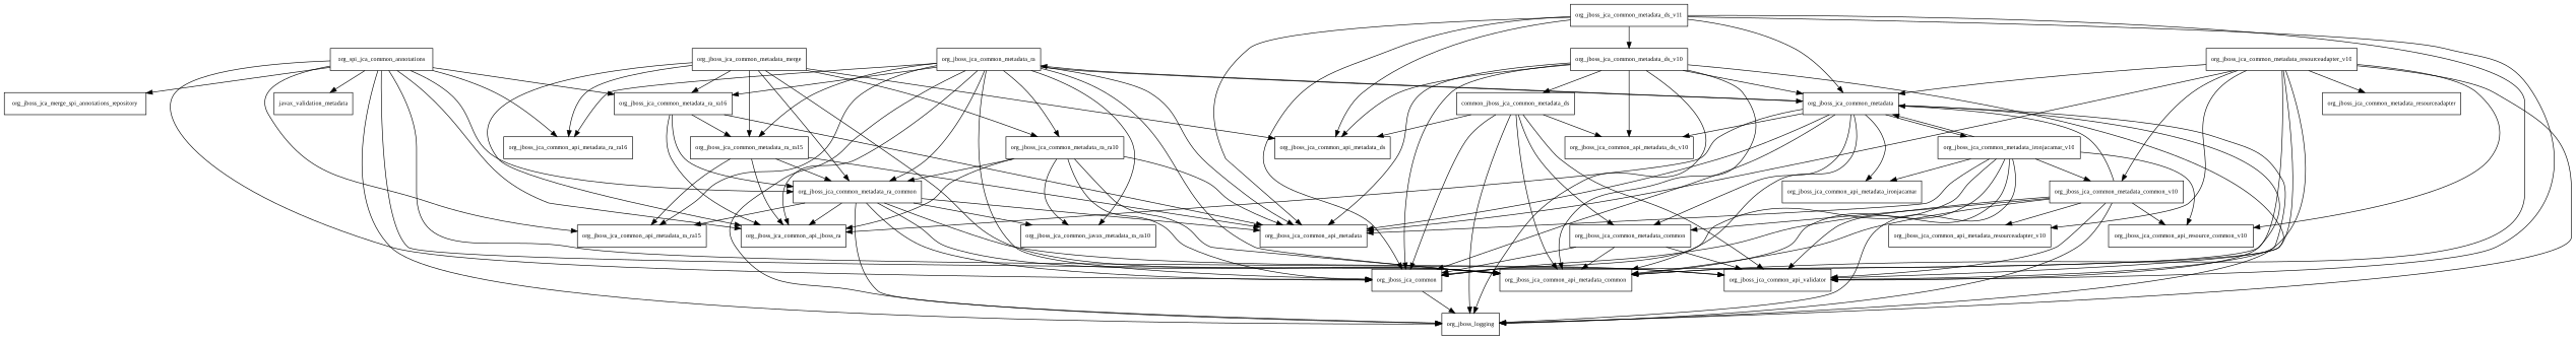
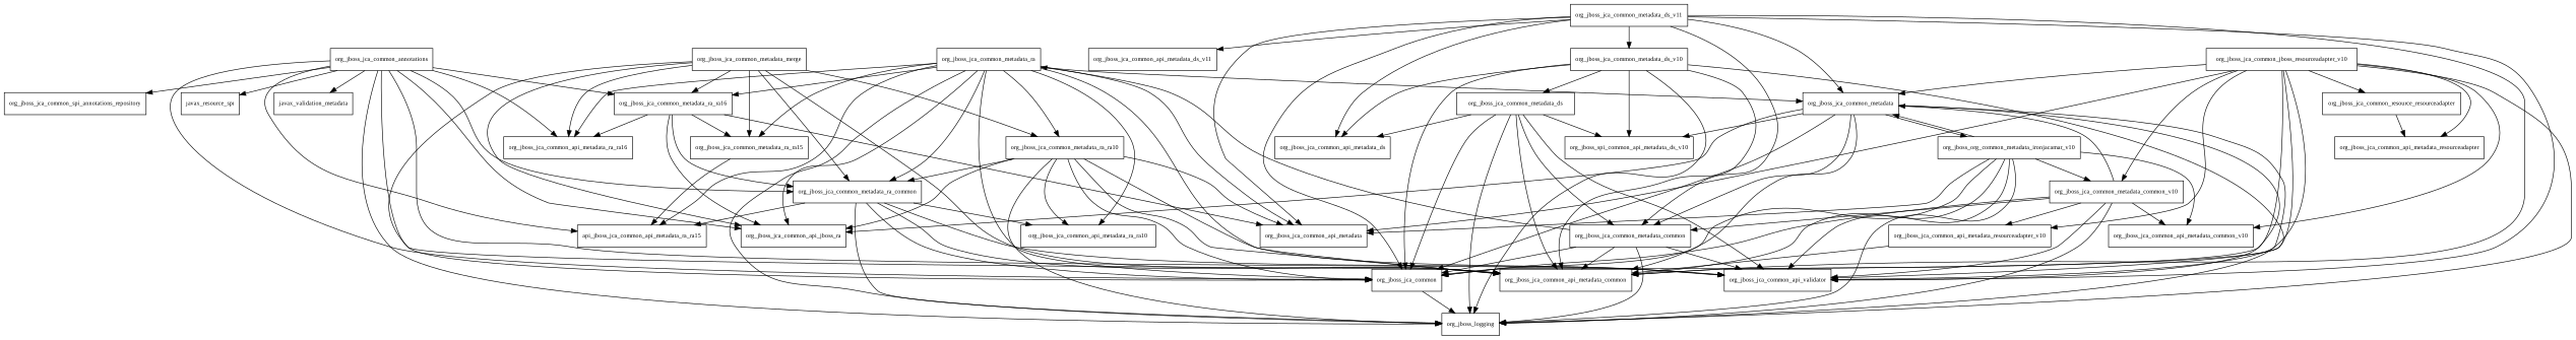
  digraph {
    fontname="Liberation Serif"
    node [fontname="Liberation Serif" fontsize=10.0 shape=box]
    edge [fontname="Liberation Serif"]
    org_jboss_jca_common
    org_jboss_logging
-   org_jboss_jca_common_annotations [label=org_spi_jca_common_annotations]
+   org_jboss_jca_common_annotations
+   javax_resource_spi
    n5 [label=javax_validation_metadata]
    org_jboss_jca_common_api_metadata_common
    n7 [label=org_jboss_jca_common_api_jboss_ra]
-   org_jboss_jca_common_api_metadata_ra_ra15
+   org_jboss_jca_common_api_metadata_ra_ra15 [label=api_jboss_jca_common_api_metadata_ra_ra15]
    org_jboss_jca_common_api_metadata_ra_ra16
    org_jboss_jca_common_api_validator
    org_jboss_jca_common_metadata_ra_common
    org_jboss_jca_common_metadata_ra_ra16
-   org_jboss_jca_common_spi_annotations_repository [label=org_jboss_jca_merge_spi_annotations_repository]
+   org_jboss_jca_common_spi_annotations_repository
    org_jboss_jca_common_api_metadata
-   org_jboss_jca_common_api_metadata_ra_ra10 [label=org_jboss_jca_common_javax_metadata_ra_ra10]
+   org_jboss_jca_common_api_metadata_ra_ra10
    org_jboss_jca_common_metadata_ra_ra15
    org_jboss_jca_common_metadata
-   org_jboss_jca_common_api_metadata_ds_v10
-   org_jboss_jca_common_api_metadata_ironjacamar
+   org_jboss_jca_common_api_metadata_ds_v10 [label=org_jboss_spi_common_api_metadata_ds_v10]
    org_jboss_jca_common_metadata_common
-   org_jboss_jca_common_metadata_ironjacamar_v10
+   org_jboss_jca_common_metadata_ironjacamar_v10 [label=org_jboss_org_common_metadata_ironjacamar_v10]
    org_jboss_jca_common_metadata_ra
    org_jboss_jca_common_metadata_common_v10
-   org_jboss_jca_common_api_metadata_common_v10 [label=org_jboss_jca_common_api_resource_common_v10]
+   org_jboss_jca_common_api_metadata_common_v10
    org_jboss_jca_common_metadata_ra_ra10
    org_jboss_jca_common_api_metadata_resourceadapter_v10
-   org_jboss_jca_common_metadata_ds [label=common_jboss_jca_common_metadata_ds]
+   org_jboss_jca_common_metadata_ds
    org_jboss_jca_common_api_metadata_ds
    org_jboss_jca_common_metadata_ds_v10
    org_jboss_jca_common_metadata_ds_v11
+   org_jboss_jca_common_api_metadata_ds_v11
    org_jboss_jca_common_metadata_merge
-   org_jboss_jca_common_metadata_resourceadapter
-   org_jboss_jca_common_metadata_resourceadapter_v10
+   org_jboss_jca_common_metadata_resourceadapter [label=org_jboss_jca_common_resource_resourceadapter]
+   org_jboss_jca_common_api_metadata_resourceadapter
+   org_jboss_jca_common_metadata_resourceadapter_v10 [label=org_jboss_jca_common_jboss_resourceadapter_v10]
    org_jboss_jca_common -> org_jboss_logging
    org_jboss_jca_common_annotations -> org_jboss_jca_common
    org_jboss_jca_common_annotations -> org_jboss_logging
+   org_jboss_jca_common_annotations -> javax_resource_spi
    org_jboss_jca_common_annotations -> n5
    org_jboss_jca_common_annotations -> org_jboss_jca_common_api_metadata_common
    org_jboss_jca_common_annotations -> n7
    org_jboss_jca_common_annotations -> org_jboss_jca_common_api_metadata_ra_ra15
    org_jboss_jca_common_annotations -> org_jboss_jca_common_api_metadata_ra_ra16
    org_jboss_jca_common_annotations -> org_jboss_jca_common_api_validator
    org_jboss_jca_common_annotations -> org_jboss_jca_common_metadata_ra_common
    org_jboss_jca_common_annotations -> org_jboss_jca_common_metadata_ra_ra16
    org_jboss_jca_common_annotations -> org_jboss_jca_common_spi_annotations_repository
    org_jboss_jca_common_metadata_ra_common -> org_jboss_jca_common
    org_jboss_jca_common_metadata_ra_common -> org_jboss_logging
    org_jboss_jca_common_metadata_ra_common -> org_jboss_jca_common_api_metadata_common
-   org_jboss_jca_common_metadata_ra_common -> n7
    org_jboss_jca_common_metadata_ra_common -> org_jboss_jca_common_api_metadata_ra_ra15
    org_jboss_jca_common_metadata_ra_common -> org_jboss_jca_common_api_validator
-   org_jboss_jca_common_metadata_ra_common -> org_jboss_jca_common_api_metadata
    org_jboss_jca_common_metadata_ra_common -> org_jboss_jca_common_api_metadata_ra_ra10
    org_jboss_jca_common_metadata_ra_ra16 -> n7
+   org_jboss_jca_common_metadata_ra_ra16 -> org_jboss_jca_common_api_metadata_ra_ra16
    org_jboss_jca_common_metadata_ra_ra16 -> org_jboss_jca_common_metadata_ra_common
    org_jboss_jca_common_metadata_ra_ra16 -> org_jboss_jca_common_api_metadata
    org_jboss_jca_common_metadata_ra_ra16 -> org_jboss_jca_common_metadata_ra_ra15
-   org_jboss_jca_common_metadata_ra_ra15 -> n7
    org_jboss_jca_common_metadata_ra_ra15 -> org_jboss_jca_common_api_metadata_ra_ra15
-   org_jboss_jca_common_metadata_ra_ra15 -> org_jboss_jca_common_metadata_ra_common
-   org_jboss_jca_common_metadata_ra_ra15 -> org_jboss_jca_common_api_metadata
    org_jboss_jca_common_metadata -> org_jboss_jca_common
    org_jboss_jca_common_metadata -> org_jboss_logging
    org_jboss_jca_common_metadata -> org_jboss_jca_common_api_metadata_common
    org_jboss_jca_common_metadata -> n7
    org_jboss_jca_common_metadata -> org_jboss_jca_common_api_validator
-   org_jboss_jca_common_metadata -> org_jboss_jca_common_api_metadata
    org_jboss_jca_common_metadata -> org_jboss_jca_common_api_metadata_ds_v10
-   org_jboss_jca_common_metadata -> org_jboss_jca_common_api_metadata_ironjacamar
    org_jboss_jca_common_metadata -> org_jboss_jca_common_metadata_common
    org_jboss_jca_common_metadata -> org_jboss_jca_common_metadata_ironjacamar_v10
-   org_jboss_jca_common_metadata -> org_jboss_jca_common_metadata_ra
+   org_jboss_jca_common_metadata_common -> org_jboss_jca_common_metadata_ra
    org_jboss_jca_common_metadata_common -> org_jboss_jca_common
+   org_jboss_jca_common_metadata_common -> org_jboss_logging
    org_jboss_jca_common_metadata_common -> org_jboss_jca_common_api_metadata_common
    org_jboss_jca_common_metadata_common -> org_jboss_jca_common_api_validator
    org_jboss_jca_common_metadata_ironjacamar_v10 -> org_jboss_jca_common
    org_jboss_jca_common_metadata_ironjacamar_v10 -> org_jboss_logging
    org_jboss_jca_common_metadata_ironjacamar_v10 -> org_jboss_jca_common_api_metadata_common
    org_jboss_jca_common_metadata_ironjacamar_v10 -> org_jboss_jca_common_api_validator
    org_jboss_jca_common_metadata_ironjacamar_v10 -> org_jboss_jca_common_api_metadata
    org_jboss_jca_common_metadata_ironjacamar_v10 -> org_jboss_jca_common_metadata
-   org_jboss_jca_common_metadata_ironjacamar_v10 -> org_jboss_jca_common_api_metadata_ironjacamar
    org_jboss_jca_common_metadata_ironjacamar_v10 -> org_jboss_jca_common_metadata_common_v10
    org_jboss_jca_common_metadata_ironjacamar_v10 -> org_jboss_jca_common_api_metadata_common_v10
    org_jboss_jca_common_metadata_ra -> org_jboss_jca_common
    org_jboss_jca_common_metadata_ra -> org_jboss_logging
    org_jboss_jca_common_metadata_ra -> org_jboss_jca_common_api_metadata_common
    org_jboss_jca_common_metadata_ra -> n7
    org_jboss_jca_common_metadata_ra -> org_jboss_jca_common_api_metadata_ra_ra15
    org_jboss_jca_common_metadata_ra -> org_jboss_jca_common_api_metadata_ra_ra16
    org_jboss_jca_common_metadata_ra -> org_jboss_jca_common_metadata_ra_common
    org_jboss_jca_common_metadata_ra -> org_jboss_jca_common_metadata_ra_ra16
    org_jboss_jca_common_metadata_ra -> org_jboss_jca_common_api_metadata
    org_jboss_jca_common_metadata_ra -> org_jboss_jca_common_api_metadata_ra_ra10
    org_jboss_jca_common_metadata_ra -> org_jboss_jca_common_metadata_ra_ra15
    org_jboss_jca_common_metadata_ra -> org_jboss_jca_common_metadata
    org_jboss_jca_common_metadata_ra -> org_jboss_jca_common_metadata_ra_ra10
    org_jboss_jca_common_metadata_common_v10 -> org_jboss_jca_common
    org_jboss_jca_common_metadata_common_v10 -> org_jboss_logging
-   org_jboss_jca_common_metadata_common_v10 -> org_jboss_jca_common_api_metadata_common
+   org_jboss_jca_common_api_metadata_resourceadapter_v10 -> org_jboss_jca_common_api_metadata_common
    org_jboss_jca_common_metadata_common_v10 -> org_jboss_jca_common_api_validator
    org_jboss_jca_common_metadata_common_v10 -> org_jboss_jca_common_metadata
    org_jboss_jca_common_metadata_common_v10 -> org_jboss_jca_common_metadata_common
    org_jboss_jca_common_metadata_common_v10 -> org_jboss_jca_common_api_metadata_common_v10
    org_jboss_jca_common_metadata_common_v10 -> org_jboss_jca_common_api_metadata_resourceadapter_v10
    org_jboss_jca_common_metadata_ra_ra10 -> org_jboss_jca_common
+   org_jboss_jca_common_metadata_ra_ra10 -> org_jboss_logging
    org_jboss_jca_common_metadata_ra_ra10 -> org_jboss_jca_common_api_metadata_common
    org_jboss_jca_common_metadata_ra_ra10 -> n7
+   org_jboss_jca_common_metadata_ra_ra10 -> org_jboss_jca_common_api_validator
    org_jboss_jca_common_metadata_ra_ra10 -> org_jboss_jca_common_metadata_ra_common
    org_jboss_jca_common_metadata_ra_ra10 -> org_jboss_jca_common_api_metadata
    org_jboss_jca_common_metadata_ra_ra10 -> org_jboss_jca_common_api_metadata_ra_ra10
    org_jboss_jca_common_metadata_ds -> org_jboss_jca_common
    org_jboss_jca_common_metadata_ds -> org_jboss_logging
    org_jboss_jca_common_metadata_ds -> org_jboss_jca_common_api_metadata_common
    org_jboss_jca_common_metadata_ds -> org_jboss_jca_common_api_validator
    org_jboss_jca_common_metadata_ds -> org_jboss_jca_common_api_metadata_ds_v10
    org_jboss_jca_common_metadata_ds -> org_jboss_jca_common_metadata_common
    org_jboss_jca_common_metadata_ds -> org_jboss_jca_common_api_metadata_ds
    org_jboss_jca_common_metadata_ds_v10 -> org_jboss_jca_common
    org_jboss_jca_common_metadata_ds_v10 -> org_jboss_logging
    org_jboss_jca_common_metadata_ds_v10 -> org_jboss_jca_common_api_metadata_common
    org_jboss_jca_common_metadata_ds_v10 -> org_jboss_jca_common_api_validator
-   org_jboss_jca_common_metadata_ds_v10 -> org_jboss_jca_common_api_metadata
-   org_jboss_jca_common_metadata_ds_v10 -> org_jboss_jca_common_metadata
    org_jboss_jca_common_metadata_ds_v10 -> org_jboss_jca_common_api_metadata_ds_v10
    org_jboss_jca_common_metadata_ds_v10 -> org_jboss_jca_common_metadata_ds
    org_jboss_jca_common_metadata_ds_v10 -> org_jboss_jca_common_api_metadata_ds
    org_jboss_jca_common_metadata_ds_v11 -> org_jboss_jca_common
    org_jboss_jca_common_metadata_ds_v11 -> org_jboss_jca_common_api_metadata_common
    org_jboss_jca_common_metadata_ds_v11 -> org_jboss_jca_common_api_validator
    org_jboss_jca_common_metadata_ds_v11 -> org_jboss_jca_common_api_metadata
    org_jboss_jca_common_metadata_ds_v11 -> org_jboss_jca_common_metadata
+   org_jboss_jca_common_metadata_ds_v11 -> org_jboss_jca_common_metadata_common
    org_jboss_jca_common_metadata_ds_v11 -> org_jboss_jca_common_api_metadata_ds
    org_jboss_jca_common_metadata_ds_v11 -> org_jboss_jca_common_metadata_ds_v10
+   org_jboss_jca_common_metadata_ds_v11 -> org_jboss_jca_common_api_metadata_ds_v11
    org_jboss_jca_common_metadata_merge -> org_jboss_jca_common_api_metadata_common
    org_jboss_jca_common_metadata_merge -> n7
    org_jboss_jca_common_metadata_merge -> org_jboss_jca_common_api_metadata_ra_ra16
    org_jboss_jca_common_metadata_merge -> org_jboss_jca_common_metadata_ra_common
    org_jboss_jca_common_metadata_merge -> org_jboss_jca_common_metadata_ra_ra16
    org_jboss_jca_common_metadata_merge -> org_jboss_jca_common_metadata_ra_ra15
    org_jboss_jca_common_metadata_merge -> org_jboss_jca_common_metadata_ra_ra10
-   org_jboss_jca_common_metadata_merge -> org_jboss_jca_common_api_metadata_ds
+   org_jboss_jca_common_metadata_merge -> org_jboss_jca_common
+   org_jboss_jca_common_metadata_resourceadapter -> org_jboss_jca_common_api_metadata_resourceadapter
    org_jboss_jca_common_metadata_resourceadapter_v10 -> org_jboss_jca_common
    org_jboss_jca_common_metadata_resourceadapter_v10 -> org_jboss_logging
    org_jboss_jca_common_metadata_resourceadapter_v10 -> org_jboss_jca_common_api_metadata_common
    org_jboss_jca_common_metadata_resourceadapter_v10 -> org_jboss_jca_common_api_validator
    org_jboss_jca_common_metadata_resourceadapter_v10 -> org_jboss_jca_common_api_metadata
    org_jboss_jca_common_metadata_resourceadapter_v10 -> org_jboss_jca_common_metadata
    org_jboss_jca_common_metadata_resourceadapter_v10 -> org_jboss_jca_common_metadata_common_v10
    org_jboss_jca_common_metadata_resourceadapter_v10 -> org_jboss_jca_common_api_metadata_common_v10
    org_jboss_jca_common_metadata_resourceadapter_v10 -> org_jboss_jca_common_api_metadata_resourceadapter_v10
    org_jboss_jca_common_metadata_resourceadapter_v10 -> org_jboss_jca_common_metadata_resourceadapter
+   org_jboss_jca_common_metadata_resourceadapter_v10 -> org_jboss_jca_common_api_metadata_resourceadapter
  }
